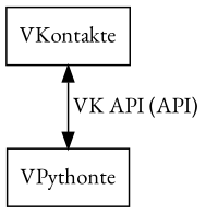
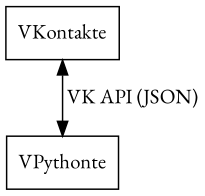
  digraph {
    fontname="EB Garamond"
    node [shape=record fontname="EB Garamond"]
    VKontakte
    VPythonte
-   VKontakte -> VPythonte [dir=both label=" VK API (API)" fontname="EB Garamond"]
+   VKontakte -> VPythonte [dir=both label=" VK API (JSON)" fontname="EB Garamond"]
  }
